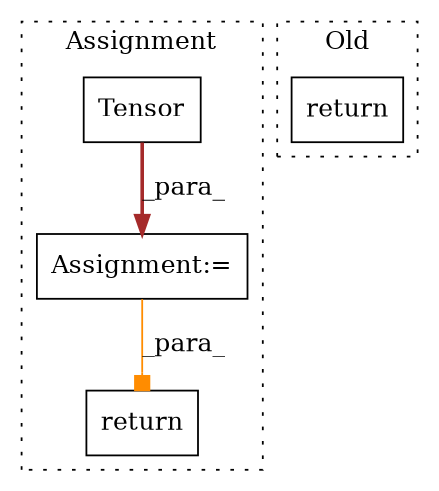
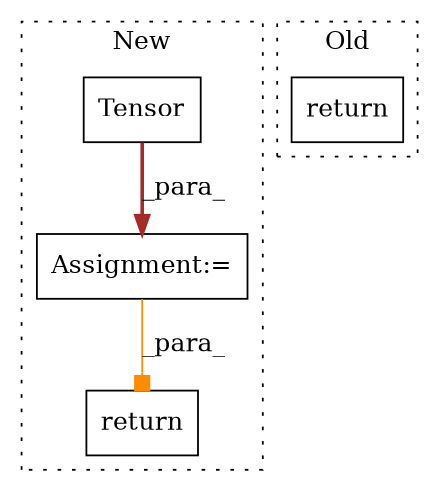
  digraph {
    node [a=41 l=7 shape=box color=black]
    n1 [a=32 l="12,1" label=Tensor s="4122,4203"]
    n2 [label=return s=5324]
    n3 [a=7 l=1 label="Assignment:=" s=4037]
    n4 [label=return s=2666]
    subgraph cluster_1 {
-     label=Assignment
+     label=New
      style=dotted
      n1
      n2
      n3
    }
    subgraph cluster_2 {
      label=Old
      style=dotted
      n4
    }
    n1 -> n3 [label=_para_ color=brown style=bold arrowhead=normal]
    n3 -> n2 [label=_para_ color=darkorange style=solid arrowhead=box]
  }
